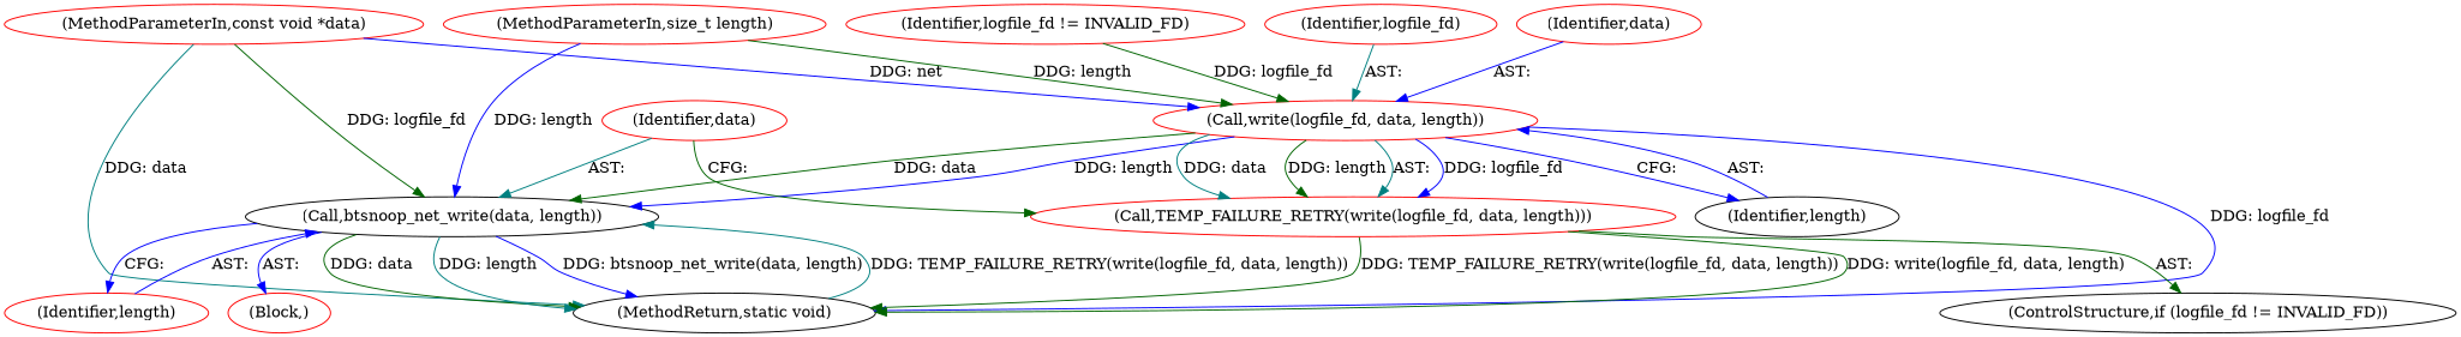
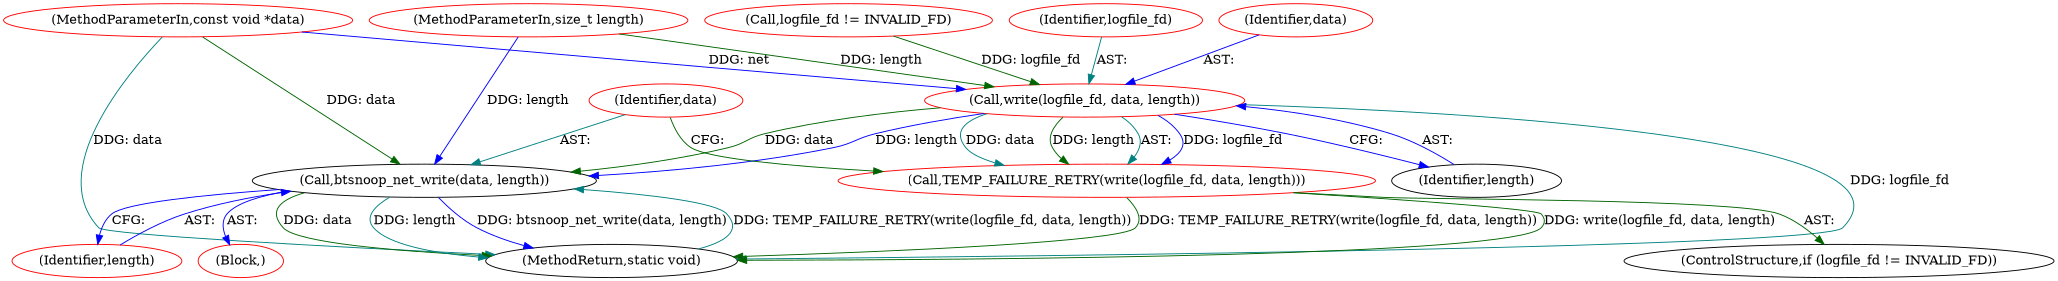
  digraph {
    node [color=red]
    edge [color=blue]
    n1 [label="(MethodParameterIn,const void *data)"]
    n2 [label="(Call,write(logfile_fd, data, length))"]
    n3 [color=black label="(Call,btsnoop_net_write(data, length))"]
    n4 [color=black label="(MethodReturn,static void)"]
    n5 [label="(Call,TEMP_FAILURE_RETRY(write(logfile_fd, data, length)))"]
    n6 [color=black label="(Identifier,length)"]
    n7 [label="(Block,)"]
    n8 [label="(Identifier,length)"]
    n9 [color=black label="(ControlStructure,if (logfile_fd != INVALID_FD))"]
    n10 [label="(Identifier,data)"]
-   n11 [label="(Identifier,logfile_fd != INVALID_FD)"]
+   n11 [label="(Call,logfile_fd != INVALID_FD)"]
    n12 [label="(MethodParameterIn,size_t length)"]
    n13 [label="(Identifier,logfile_fd)"]
    n14 [label="(Identifier,data)"]
    n1 -> n2 [label="DDG: net"]
-   n1 -> n3 [color=darkgreen label="DDG: logfile_fd"]
+   n1 -> n3 [color=darkgreen label="DDG: data"]
    n1 -> n4 [color=teal label="DDG: data"]
    n2 -> n3 [color=darkgreen label="DDG: data"]
    n2 -> n3 [label="DDG: length"]
-   n2 -> n4 [label="DDG: logfile_fd"]
+   n2 -> n4 [color=teal label="DDG: logfile_fd"]
    n2 -> n5 [color=teal label="AST: "]
    n2 -> n5 [label="DDG: logfile_fd"]
    n2 -> n5 [color=teal label="DDG: data"]
    n2 -> n5 [color=darkgreen label="DDG: length"]
    n2 -> n6 [label="CFG: "]
    n3 -> n4 [color=darkgreen label="DDG: data"]
    n3 -> n4 [color=teal label="DDG: length"]
    n3 -> n4 [label="DDG: btsnoop_net_write(data, length)"]
    n3 -> n7 [label="AST: "]
    n3 -> n8 [label="CFG: "]
    n4 -> n3 [color=teal label="DDG: TEMP_FAILURE_RETRY(write(logfile_fd, data, length))"]
    n5 -> n4 [color=darkgreen label="DDG: TEMP_FAILURE_RETRY(write(logfile_fd, data, length))"]
    n5 -> n4 [color=darkgreen label="DDG: write(logfile_fd, data, length)"]
    n5 -> n9 [color=darkgreen label="AST: "]
    n6 -> n2 [label="AST: "]
    n8 -> n3 [label="AST: "]
    n10 -> n3 [color=teal label="AST: "]
    n10 -> n5 [color=darkgreen label="CFG: "]
    n11 -> n2 [color=darkgreen label="DDG: logfile_fd"]
    n12 -> n2 [color=darkgreen label="DDG: length"]
    n12 -> n3 [label="DDG: length"]
    n13 -> n2 [color=teal label="AST: "]
    n14 -> n2 [label="AST: "]
  }
